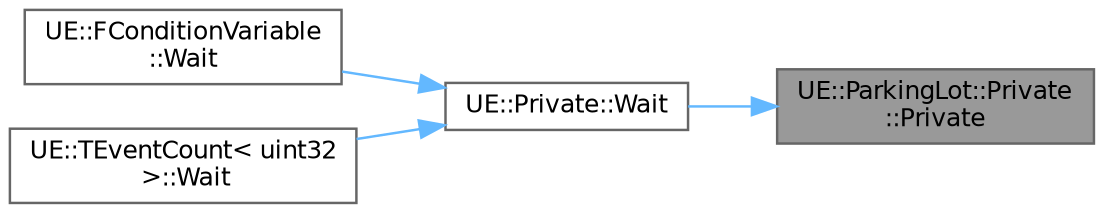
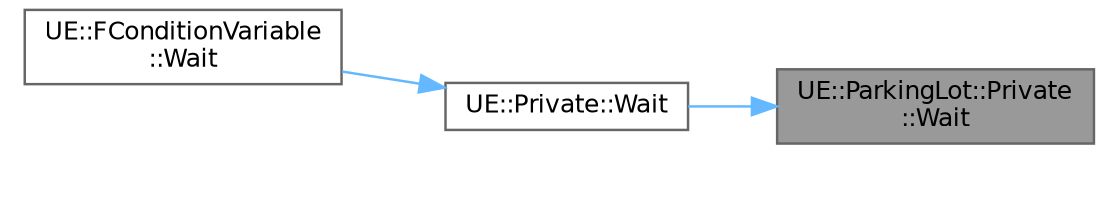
  digraph {
    rankdir=RL
    node [color=grey40 fillcolor=white fontname=Helvetica fontsize=10 shape=box style=filled]
    edge [color=steelblue1 dir=back fontname=Helvetica fontsize=10 labelfontname=Helvetica labelfontsize=10 style=solid]
-   n1 [color=gray40 fillcolor=grey60 fontcolor=black height=0.2 label="UE::ParkingLot::Private\l::Private" width=0.4]
+   n1 [color=gray40 fillcolor=grey60 fontcolor=black height=0.2 label="UE::ParkingLot::Private\l::Wait" width=0.4]
    n2 [height=0.2 label="UE::Private::Wait" width=0.4]
    n3 [height=0.2 label="UE::FConditionVariable\l::Wait" width=0.4]
-   n4 [height=0.2 label="UE::TEventCount\< uint32\l \>::Wait" width=0.4]
    n1 -> n2
    n2 -> n3
-   n2 -> n4
  }
